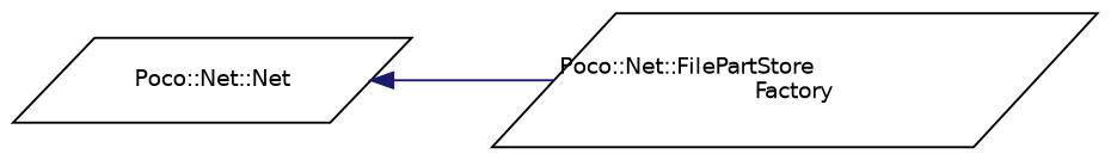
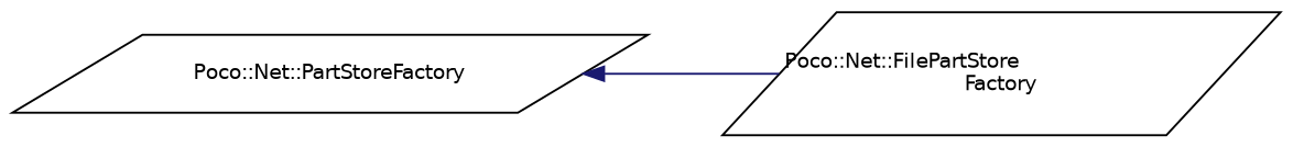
  digraph {
    rankdir=LR
    node [color=black fillcolor=white fontname=Helvetica fontsize=10 shape=parallelogram style=filled]
-   n1 [height=0.2 label="Poco::Net::Net" width=0.4]
+   n1 [height=0.2 label="Poco::Net::PartStoreFactory" width=0.4]
    n2 [height=0.2 label="Poco::Net::FilePartStore\lFactory" width=0.4]
    n1 -> n2 [color=midnightblue dir=back fontname=Helvetica fontsize=10 labelfontname=Helvetica labelfontsize=10 style=solid]
  }
